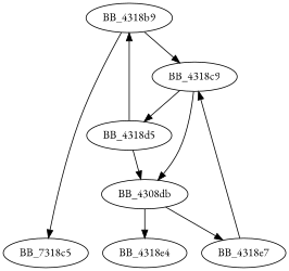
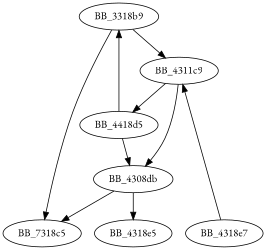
  digraph {
    fontname="EB Garamond"
    node [fontname="EB Garamond"]
    edge [fontname="EB Garamond"]
    n1 [label=BB_7318c5]
-   BB_4318b9
-   BB_4318c9
-   BB_4318d5
+   BB_4318b9 [label=BB_3318b9]
+   BB_4318c9 [label=BB_4311c9]
+   BB_4318d5 [label=BB_4418d5]
    n5 [label=BB_4308db]
-   BB_4318e4
+   BB_4318e4 [label=BB_4318e5]
    BB_4318e7
    BB_4318b9 -> n1
    BB_4318b9 -> BB_4318c9
    BB_4318c9 -> BB_4318d5
    BB_4318c9 -> n5
    BB_4318d5 -> BB_4318b9
    BB_4318d5 -> n5
    n5 -> BB_4318e4
-   n5 -> BB_4318e7
+   n5 -> n1
    BB_4318e7 -> BB_4318c9
  }
